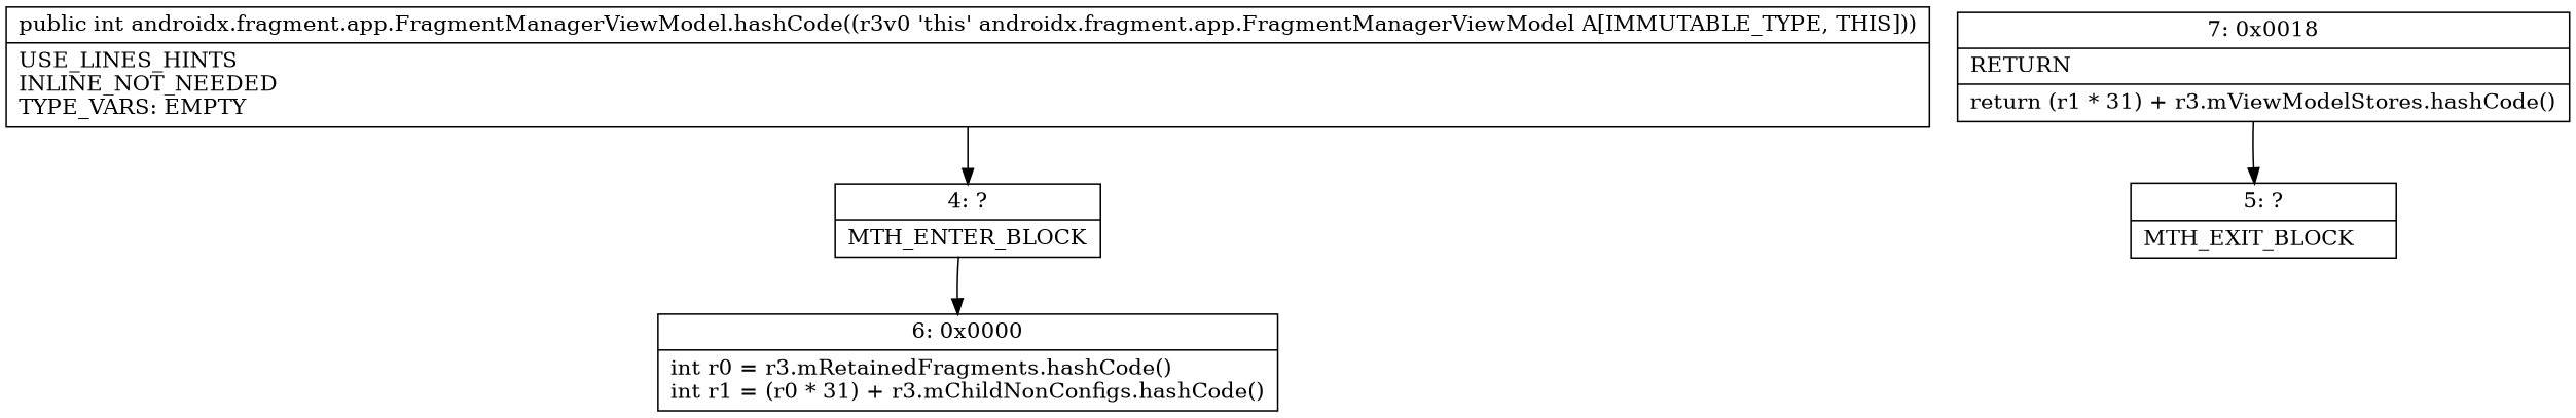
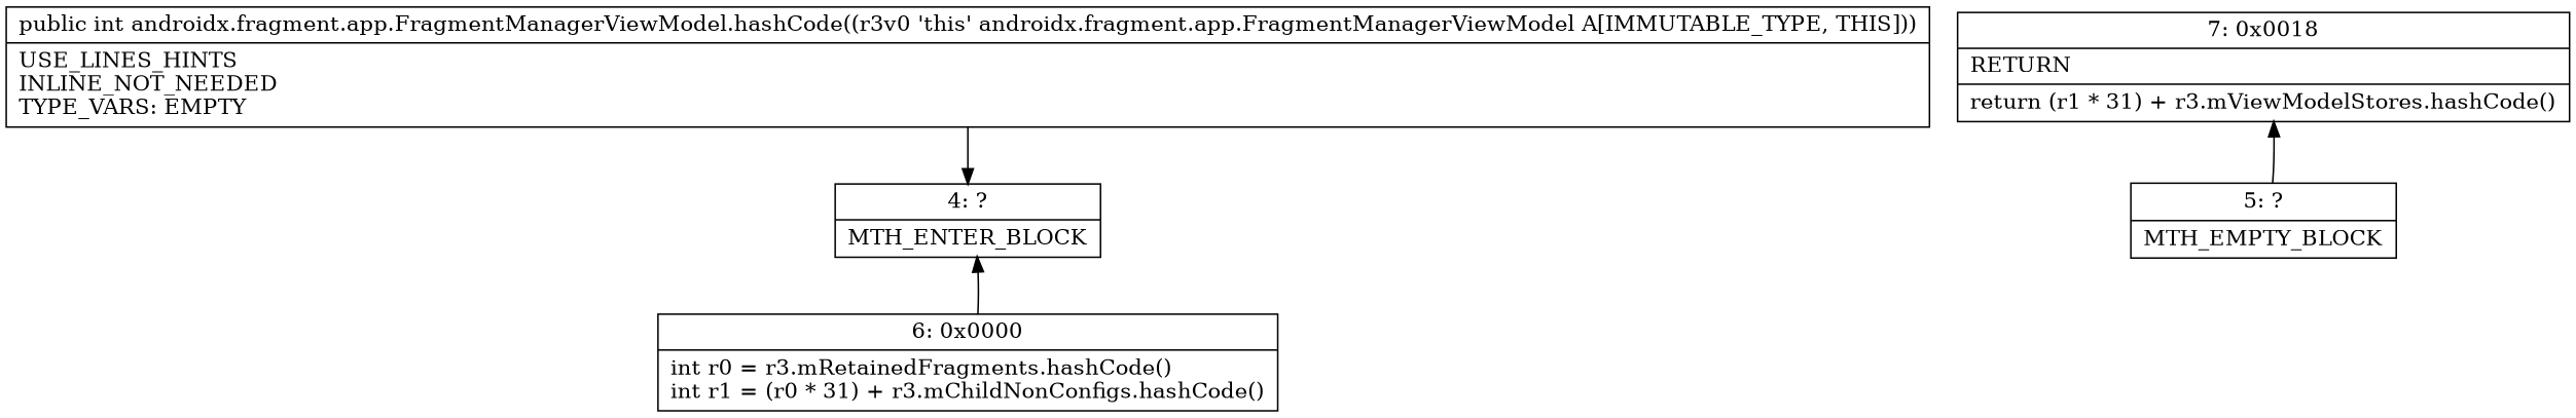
  digraph {
    node [shape=record]
    n1 [label="{4\:\ ?|MTH_ENTER_BLOCK\l}"]
    n2 [label="{6\:\ 0x0000|int r0 = r3.mRetainedFragments.hashCode()\lint r1 = (r0 * 31) + r3.mChildNonConfigs.hashCode()\l}"]
    n3 [label="{7\:\ 0x0018|RETURN\l|return (r1 * 31) + r3.mViewModelStores.hashCode()\l}"]
-   n4 [label="{5\:\ ?|MTH_EXIT_BLOCK\l}"]
+   n4 [label="{5\:\ ?|MTH_EMPTY_BLOCK\l}"]
    n5 [label="{public int androidx.fragment.app.FragmentManagerViewModel.hashCode((r3v0 'this' androidx.fragment.app.FragmentManagerViewModel A[IMMUTABLE_TYPE, THIS]))  | USE_LINES_HINTS\lINLINE_NOT_NEEDED\lTYPE_VARS: EMPTY\l}"]
-   n1 -> n2
-   n3 -> n4
+   n2 -> n1
+   n4 -> n3
    n5 -> n1
  }
